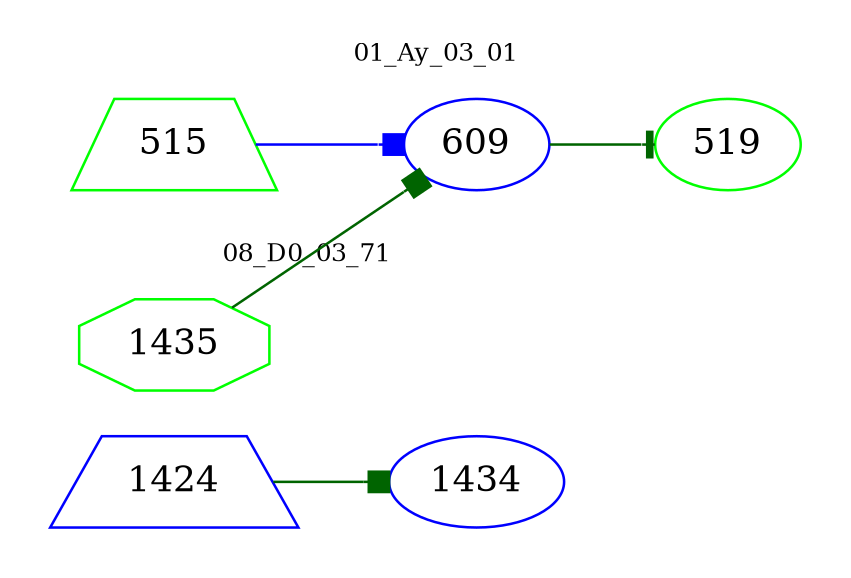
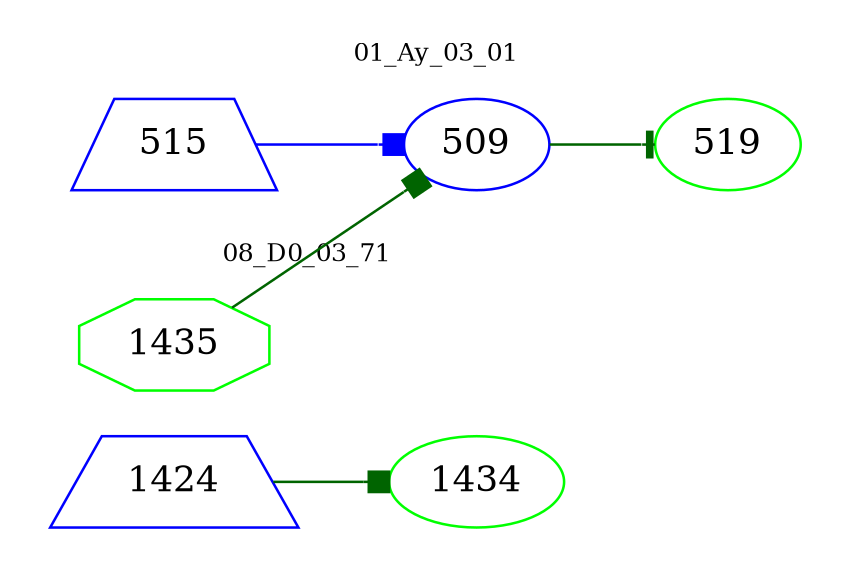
  digraph {
    fontname="DejaVu Serif"
    rankdir=LR
    node [color=green fontname="DejaVu Serif" shape=ellipse]
    edge [arrowhead=box color=darkgreen fontname="DejaVu Serif"]
-   n1 [label=515 shape=trapezium]
-   n2 [color=blue label=609]
+   n1 [color=blue label=515 shape=trapezium]
+   n2 [color=blue label=509]
    n3 [label=519]
    n4 [label=1435 shape=octagon]
    n5 [color=blue label=1424 shape=trapezium]
-   n6 [color=blue label=1434]
+   n6 [label=1434]
    subgraph cluster_1 {
      color=white
      fontsize=10
      label="01_Ay_03_01"
      n1
      n2
      n3
    }
    subgraph cluster_2 {
      color=white
      fontsize=10
      label="08_D0_03_71"
      n4
      n5
      n6
    }
    n1 -> n2 [color=blue]
    n2 -> n3 [arrowhead=tee]
    n4 -> n2
    n5 -> n6
  }
